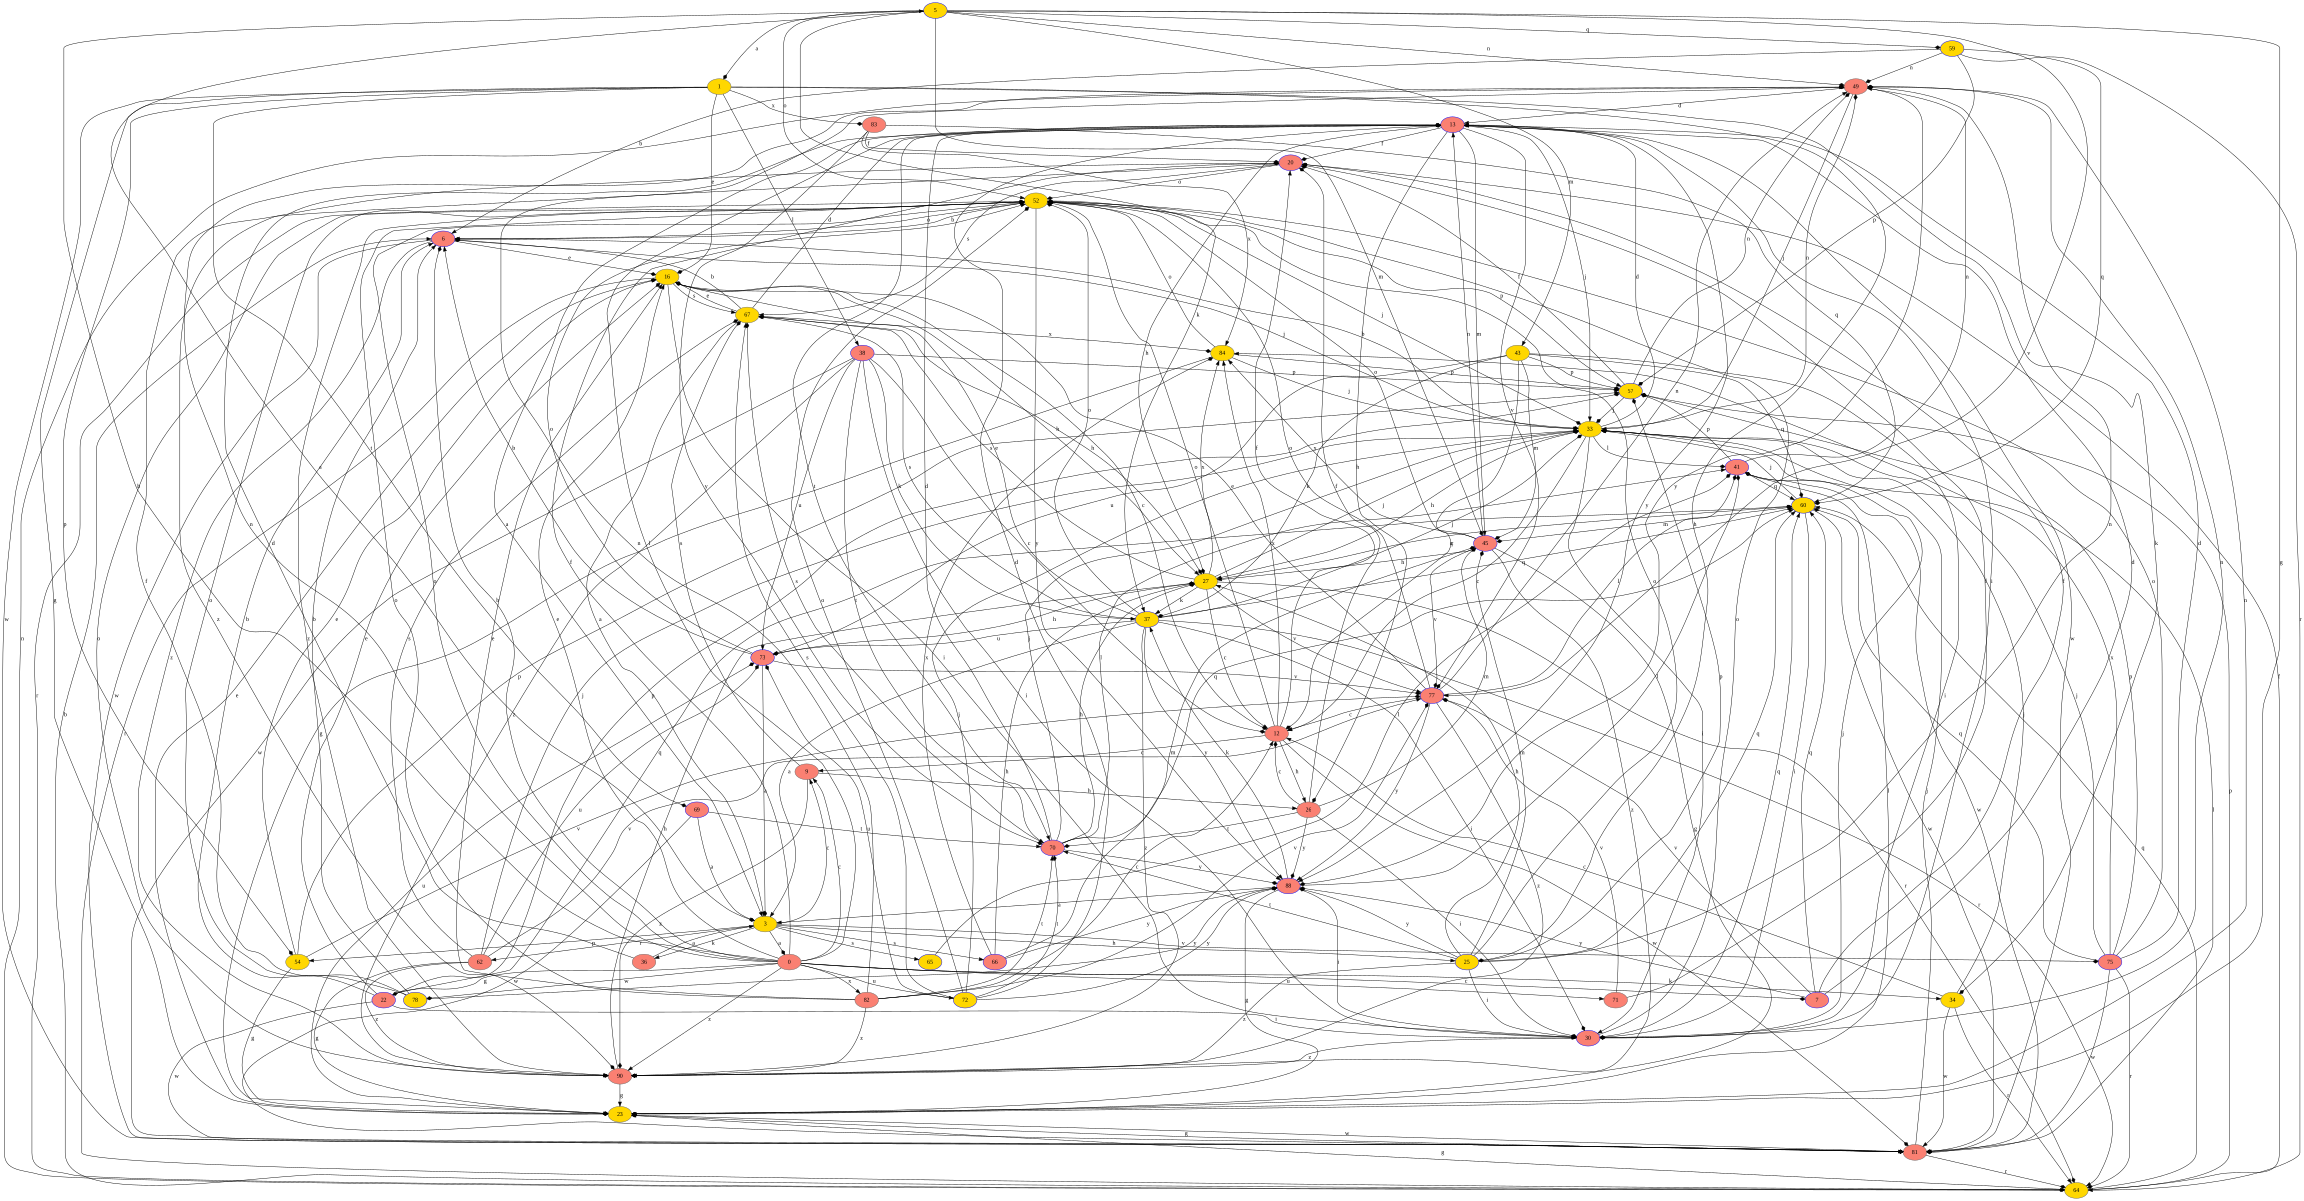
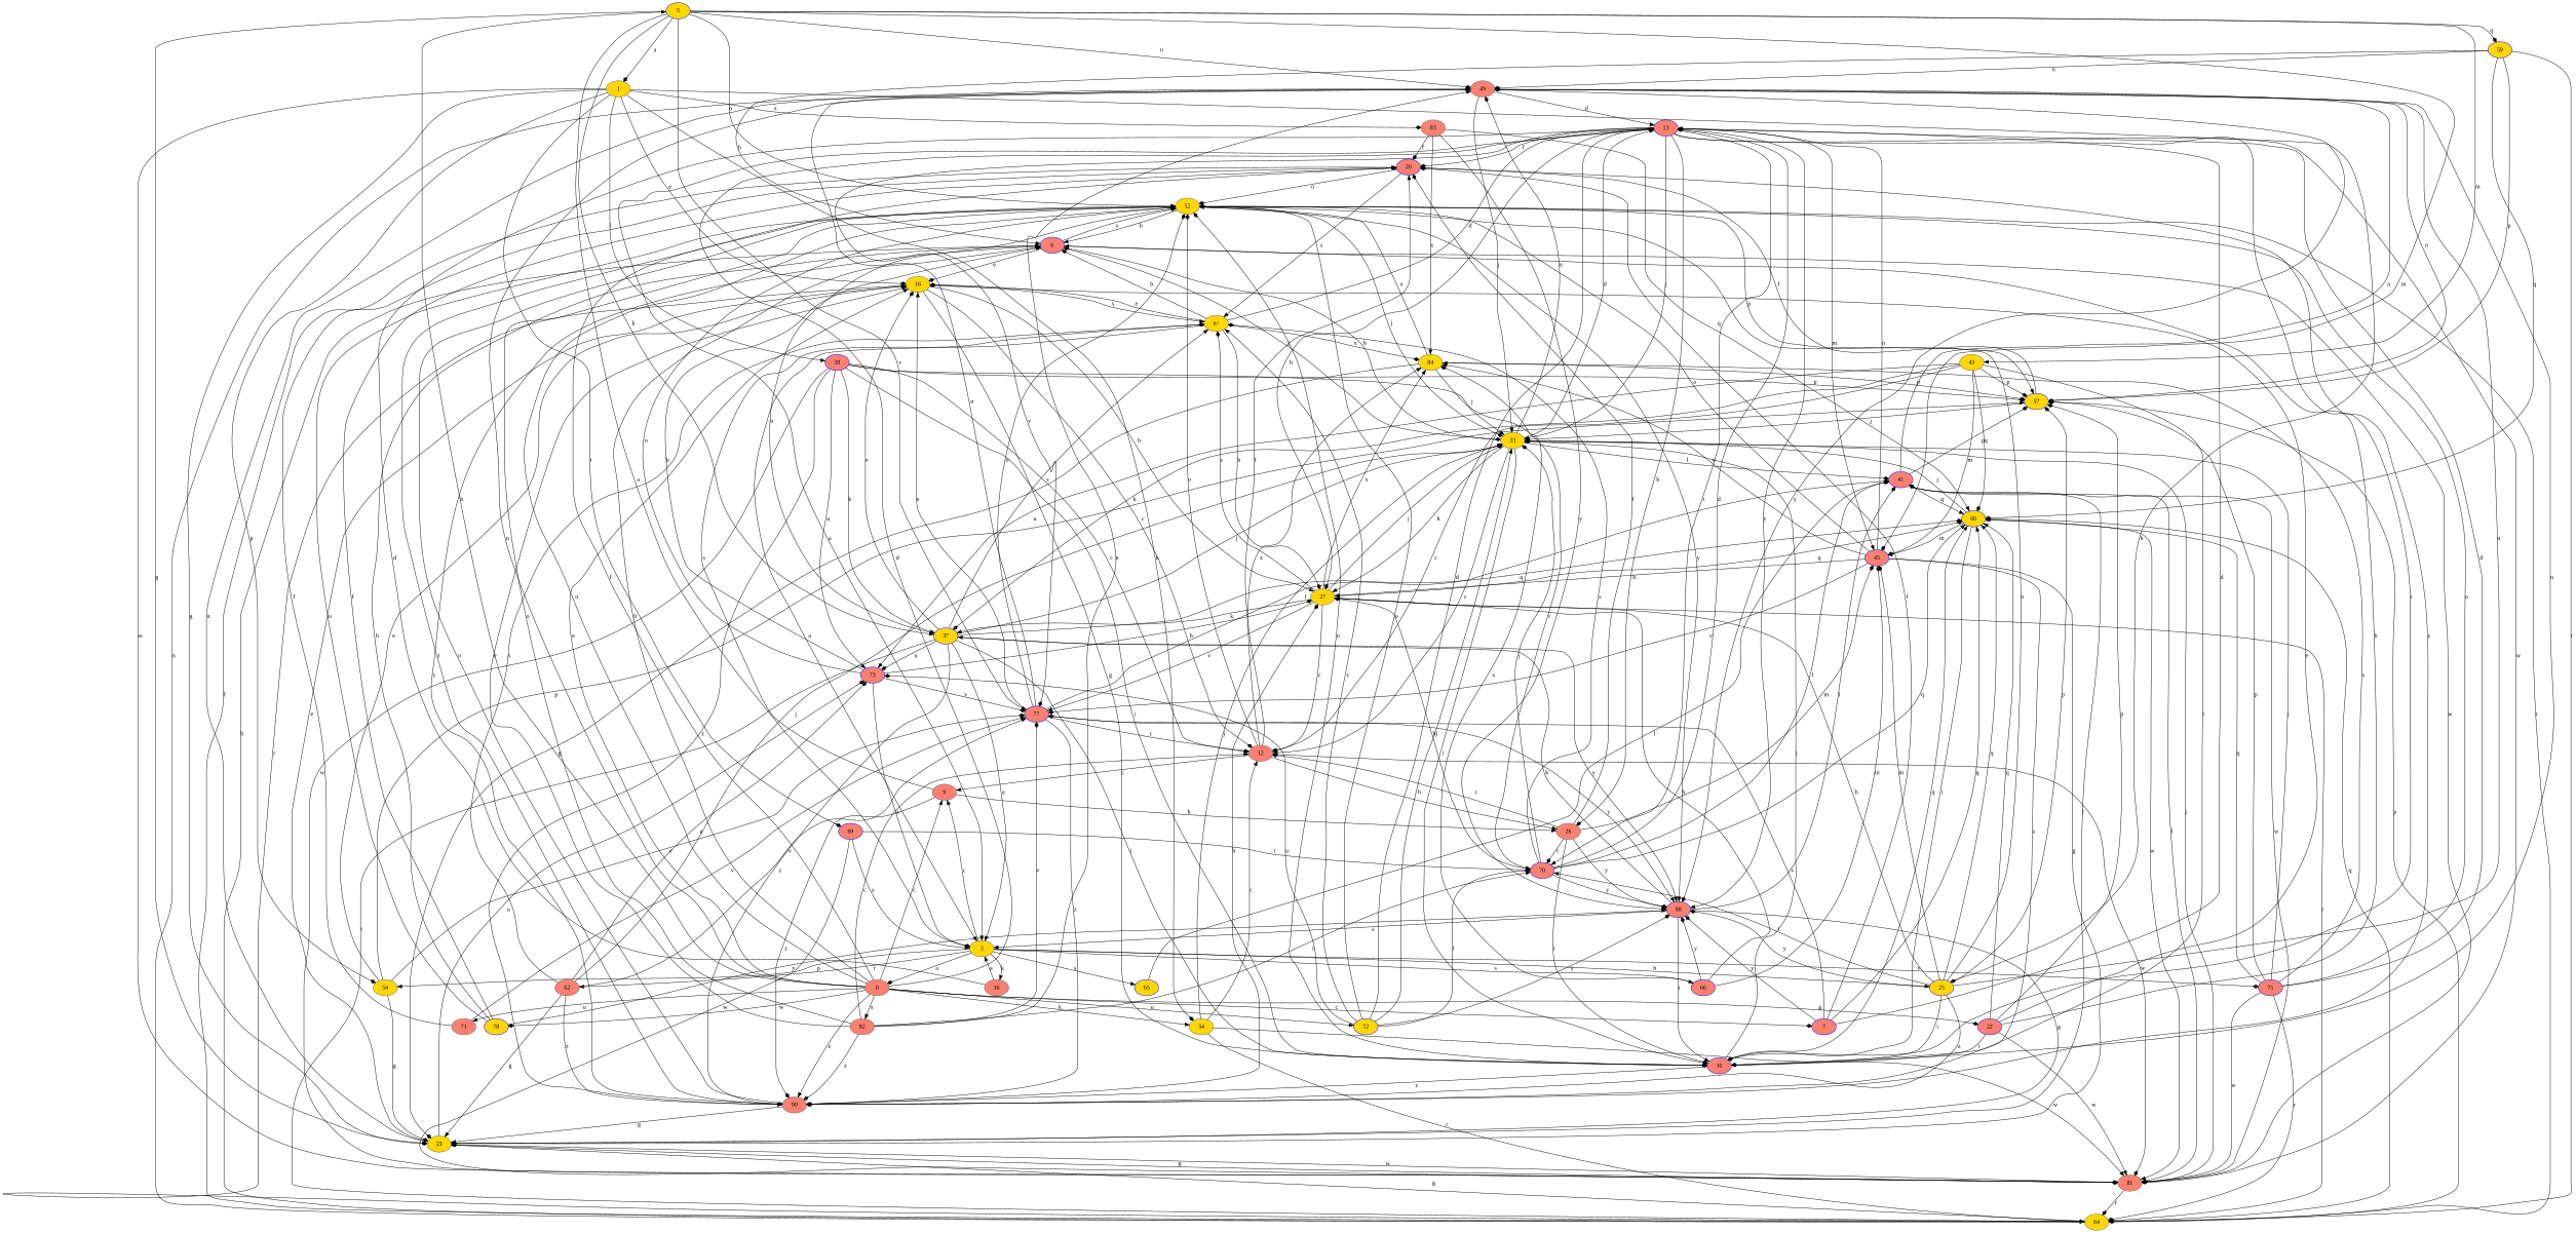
  strict digraph {
    fontname="Liberation Serif"
    node [color=blue fillcolor=salmon fontname="Liberation Serif" style=filled]
    edge [arrowhead=diamond fontname="Liberation Serif"]
    5 [fillcolor=gold]
    0 [color=gray40]
    6
    7
    9 [color=gray40]
    13
    16 [color=gray40 fillcolor=gold]
    20
    22
    34 [color=gray40 fillcolor=gold]
    49 [color=gray40]
    52 [color=gray40 fillcolor=gold]
    71 [color=gray40]
    72 [fillcolor=gold]
    78 [fillcolor=gold]
    82 [color=gray40]
    90 [color=gray40]
    1 [color=gray40 fillcolor=gold]
    23 [color=gray40 fillcolor=gold]
    3 [color=gray40 fillcolor=gold]
    37 [fillcolor=gold]
    43 [color=gray40 fillcolor=gold]
    45
    59 [fillcolor=gold]
    77
    81 [color=gray40]
    33 [color=gray40 fillcolor=gold]
    60 [fillcolor=gold]
    88
    26 [color=gray40]
    67 [color=gray40 fillcolor=gold]
    27 [color=gray40 fillcolor=gold]
    30
    70
    n35 [color=gray40 label=12]
    64 [color=gray40 fillcolor=gold]
    57 [fillcolor=gold]
    73
    25 [fillcolor=gold]
    38
    n41 [color=gray40 fillcolor=gold label=54]
    69
    83 [color=gray40]
    41
    84 [color=gray40 fillcolor=gold]
    36 [color=gray40]
    62 [color=gray40]
    65 [fillcolor=gold]
    66
    75
    5 -> 49 [label=n]
    5 -> 52 [arrowhead=normal label=o]
    5 -> 1 [label=a]
    5 -> 23 [arrowhead=normal label=g]
    5 -> 3 [label=a]
    5 -> 37 [arrowhead=normal label=k]
    5 -> 43 [arrowhead=normal label=m]
    5 -> 45 [label=m]
    5 -> 59 [label=q]
    5 -> 77 [arrowhead=normal label=v]
    0 -> 5 [arrowhead=normal label=b]
    0 -> 6 [label=b]
    0 -> 7 [label=c]
    0 -> 9 [arrowhead=normal label=c]
-   0 -> 13 [label=l]
+   0 -> 13 [label=d]
    0 -> 16 [arrowhead=normal label=e]
    0 -> 20 [label=f]
    0 -> 22 [label=g]
    0 -> 34 [arrowhead=normal label=k]
    0 -> 49 [label=n]
    0 -> 52 [label=o]
    0 -> 71 [arrowhead=normal label=u]
    0 -> 72 [arrowhead=normal label=u]
    0 -> 78 [label=w]
    0 -> 82 [arrowhead=normal label=x]
    0 -> 90 [arrowhead=normal label=z]
    6 -> 16 [label=e]
    6 -> 52 [arrowhead=normal label=o]
    6 -> 90 [label=z]
    6 -> 81 [label=w]
    6 -> 33 [label=j]
    7 -> 13 [arrowhead=normal label=d]
    7 -> 20 [label=f]
    7 -> 77 [label=v]
    7 -> 60 [arrowhead=normal label=q]
    7 -> 88 [label=y]
    9 -> 90 [label=z]
    9 -> 26 [arrowhead=normal label=h]
    9 -> 67 [label=s]
    13 -> 20 [label=f]
    13 -> 3 [arrowhead=normal label=a]
    13 -> 45 [arrowhead=normal label=m]
    13 -> 77 [label=v]
    13 -> 81 [label=w]
    13 -> 33 [arrowhead=normal label=j]
    13 -> 88 [arrowhead=normal label=y]
    13 -> 26 [label=h]
    13 -> 27 [label=h]
    13 -> 30 [label=i]
    13 -> 70 [arrowhead=normal label=t]
    16 -> 67 [arrowhead=normal label=s]
    16 -> 27 [arrowhead=normal label=h]
-   16 -> 30 [arrowhead=normal label=i]
+   16 -> 30 [arrowhead=normal label=g]
    16 -> n35 [label=c]
    16 -> 64 [arrowhead=normal label=r]
    20 -> 52 [label=o]
    20 -> 90 [label=z]
    20 -> 67 [arrowhead=normal label=s]
    22 -> 6 [arrowhead=normal label=b]
    22 -> 16 [label=e]
    22 -> 81 [arrowhead=normal label=w]
    22 -> 60 [arrowhead=normal label=q]
    22 -> 30 [arrowhead=normal label=i]
    22 -> 57 [label=p]
    34 -> 81 [arrowhead=normal label=w]
    34 -> 33 [arrowhead=normal label=j]
    34 -> n35 [arrowhead=normal label=c]
    34 -> 64 [arrowhead=normal label=r]
    49 -> 13 [arrowhead=normal label=d]
    49 -> 33 [arrowhead=normal label=j]
    49 -> 88 [label=y]
    52 -> 6 [arrowhead=normal label=b]
    52 -> 90 [arrowhead=normal label=z]
    52 -> 33 [label=j]
    52 -> 88 [arrowhead=normal label=y]
    52 -> 64 [label=r]
    52 -> 57 [arrowhead=normal label=p]
    71 -> 20 [arrowhead=normal label=f]
    71 -> 77 [arrowhead=normal label=v]
    72 -> 13 [label=d]
    72 -> 52 [label=o]
    72 -> 33 [arrowhead=normal label=j]
    72 -> 88 [label=y]
    72 -> 67 [arrowhead=normal label=s]
    72 -> 70 [label=t]
    72 -> 73 [label=u]
    78 -> 6 [arrowhead=normal label=b]
    78 -> 20 [label=f]
    78 -> 52 [arrowhead=normal label=o]
    78 -> 88 [arrowhead=normal label=y]
    82 -> 16 [arrowhead=normal label=e]
    82 -> 49 [arrowhead=normal label=n]
    82 -> 52 [label=o]
    82 -> 90 [label=z]
    82 -> 77 [label=v]
    82 -> 70 [arrowhead=normal label=t]
    82 -> n35 [arrowhead=normal label=c]
    90 -> 52 [arrowhead=normal label=o]
    90 -> 23 [arrowhead=normal label=g]
    90 -> 27 [label=h]
    1 -> 16 [label=e]
    1 -> 34 [label=k]
    1 -> 23 [label=g]
    1 -> 81 [label=w]
    1 -> 25 [label=h]
    1 -> 38 [arrowhead=normal label=l]
    1 -> n41 [label=p]
    1 -> 69 [label=t]
    1 -> 83 [label=x]
    23 -> 16 [label=e]
    23 -> 49 [label=n]
    23 -> 81 [arrowhead=normal label=w]
    23 -> 73 [label=u]
    23 -> 41 [label=l]
    3 -> 0 [label=a]
    3 -> 9 [arrowhead=normal label=c]
    3 -> 25 [arrowhead=normal label=h]
    3 -> n41 [arrowhead=normal label=p]
    3 -> 36 [arrowhead=normal label=k]
    3 -> 62 [arrowhead=normal label=r]
    3 -> 65 [arrowhead=normal label=s]
    3 -> 66 [arrowhead=normal label=s]
    3 -> 75 [label=v]
    37 -> 16 [label=e]
    37 -> 52 [label=o]
    37 -> 90 [arrowhead=normal label=z]
    37 -> 3 [arrowhead=normal label=a]
    37 -> 33 [label=j]
    37 -> 60 [label=q]
    37 -> 88 [arrowhead=normal label=y]
    37 -> 67 [arrowhead=normal label=s]
    37 -> 30 [label=i]
    37 -> 64 [arrowhead=normal label=r]
    37 -> 73 [label=u]
    43 -> 37 [label=k]
    43 -> 45 [label=m]
    43 -> 60 [label=q]
    43 -> 30 [label=i]
    43 -> n35 [label=c]
    43 -> 57 [label=p]
    43 -> 73 [arrowhead=normal label=u]
    45 -> 13 [arrowhead=normal label=n]
    45 -> 52 [label=o]
    45 -> 90 [arrowhead=normal label=z]
    45 -> 23 [label=g]
    45 -> 77 [label=v]
    45 -> 27 [arrowhead=normal label=h]
    45 -> 84 [arrowhead=normal label=x]
    59 -> 6 [arrowhead=normal label=b]
    59 -> 49 [label=n]
    59 -> 60 [label=q]
    59 -> 64 [arrowhead=normal label=r]
    59 -> 57 [label=p]
    77 -> 16 [arrowhead=normal label=e]
    77 -> 49 [arrowhead=normal label=n]
    77 -> 52 [label=o]
    77 -> 90 [arrowhead=normal label=z]
    77 -> 88 [arrowhead=normal label=y]
    77 -> n35 [arrowhead=normal label=c]
    77 -> 41 [label=l]
    81 -> 23 [label=g]
    81 -> 33 [arrowhead=normal label=j]
    81 -> 64 [label=r]
    81 -> 41 [label=l]
    33 -> 6 [label=b]
    33 -> 13 [arrowhead=normal label=d]
    33 -> 49 [label=n]
    33 -> 27 [arrowhead=normal label=h]
    33 -> 30 [arrowhead=normal label=i]
    33 -> n35 [arrowhead=normal label=c]
    33 -> 41 [label=l]
    60 -> 45 [label=m]
    60 -> 81 [arrowhead=normal label=w]
    60 -> 33 [arrowhead=normal label=j]
    60 -> 30 [label=i]
    88 -> 23 [label=g]
    88 -> 3 [arrowhead=normal label=a]
    88 -> 37 [arrowhead=normal label=k]
    88 -> 30 [arrowhead=normal label=i]
    88 -> 41 [label=l]
    26 -> 20 [label=f]
    26 -> 45 [label=m]
    26 -> 88 [label=y]
    26 -> 30 [label=i]
    26 -> 70 [label=t]
    26 -> n35 [label=c]
    67 -> 6 [label=b]
    67 -> 13 [arrowhead=normal label=d]
    67 -> 16 [label=e]
    67 -> 3 [arrowhead=normal label=a]
    67 -> 27 [label=h]
    67 -> 84 [label=x]
    27 -> 37 [arrowhead=normal label=k]
    27 -> 77 [arrowhead=normal label=v]
    27 -> 33 [label=j]
    27 -> 60 [label=q]
    27 -> 67 [label=s]
    27 -> n35 [arrowhead=normal label=c]
    27 -> 64 [label=r]
    27 -> 84 [arrowhead=normal label=x]
    30 -> 49 [label=n]
    30 -> 52 [label=o]
    30 -> 90 [label=z]
    30 -> 33 [label=j]
    30 -> 60 [arrowhead=normal label=q]
    70 -> 13 [label=d]
    70 -> 33 [label=j]
    70 -> 60 [arrowhead=normal label=q]
    70 -> 88 [label=y]
    70 -> 67 [label=s]
    70 -> 27 [label=h]
    70 -> 41 [arrowhead=normal label=l]
    n35 -> 9 [arrowhead=normal label=c]
    n35 -> 20 [arrowhead=normal label=f]
    n35 -> 52 [label=o]
    n35 -> 81 [label=w]
    n35 -> 26 [arrowhead=normal label=h]
    n35 -> 84 [arrowhead=normal label=x]
    64 -> 6 [arrowhead=normal label=b]
    64 -> 20 [arrowhead=normal label=f]
    64 -> 49 [label=n]
    64 -> 23 [arrowhead=normal label=g]
    64 -> 60 [arrowhead=normal label=q]
    64 -> 57 [label=p]
    57 -> 20 [label=f]
    57 -> 49 [label=n]
    57 -> 33 [label=j]
    73 -> 6 [arrowhead=normal label=b]
    73 -> 52 [arrowhead=normal label=o]
    73 -> 3 [label=a]
    73 -> 77 [label=v]
    73 -> 27 [label=h]
    25 -> 49 [label=n]
    25 -> 52 [arrowhead=normal label=o]
    25 -> 90 [label=z]
    25 -> 45 [label=m]
    25 -> 60 [arrowhead=normal label=q]
    25 -> 88 [label=y]
    25 -> 27 [arrowhead=normal label=h]
    25 -> 30 [arrowhead=normal label=i]
    25 -> 70 [arrowhead=normal label=t]
    25 -> 57 [label=p]
    38 -> 90 [arrowhead=normal label=z]
    38 -> 37 [arrowhead=normal label=k]
    38 -> 81 [label=w]
    38 -> 30 [label=i]
    38 -> 70 [arrowhead=normal label=t]
    38 -> n35 [label=c]
    38 -> 57 [label=p]
    38 -> 73 [arrowhead=normal label=u]
    n41 -> 16 [arrowhead=normal label=e]
    n41 -> 23 [label=g]
    n41 -> 77 [label=v]
    n41 -> 57 [arrowhead=normal label=p]
    69 -> 3 [arrowhead=normal label=a]
    69 -> 81 [label=w]
    69 -> 70 [arrowhead=normal label=t]
    83 -> 20 [label=f]
    83 -> 60 [arrowhead=normal label=q]
-   83 -> 70 [label=y]
+   83 -> 88 [label=y]
    83 -> 84 [arrowhead=normal label=x]
    41 -> 49 [arrowhead=normal label=n]
    41 -> 81 [label=w]
    41 -> 60 [arrowhead=normal label=q]
    41 -> 57 [label=p]
    84 -> 52 [arrowhead=normal label=o]
    84 -> 23 [label=g]
    84 -> 33 [arrowhead=normal label=j]
    84 -> 57 [label=p]
    36 -> 13 [arrowhead=normal label=d]
    36 -> 3 [arrowhead=normal label=a]
    62 -> 90 [arrowhead=normal label=z]
    62 -> 23 [arrowhead=normal label=g]
    62 -> 77 [arrowhead=normal label=v]
    62 -> 33 [label=j]
    62 -> 67 [label=s]
    62 -> 73 [label=u]
    65 -> 41 [label=l]
    66 -> 45 [label=m]
    66 -> 88 [label=y]
    66 -> 27 [arrowhead=normal label=h]
    66 -> 84 [label=x]
    75 -> 13 [label=d]
    75 -> 52 [label=o]
    75 -> 81 [label=w]
    75 -> 33 [label=j]
    75 -> 60 [label=q]
    75 -> 64 [label=r]
    75 -> 57 [label=p]
    75 -> 84 [arrowhead=normal label=x]
  }
